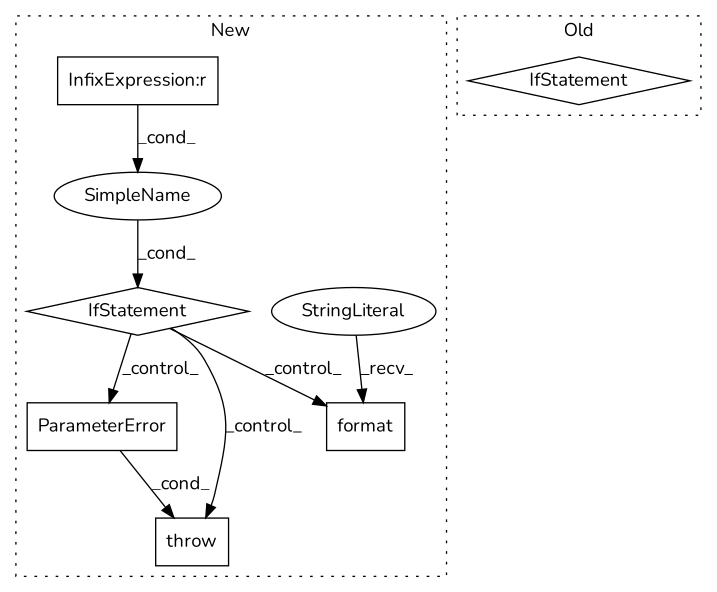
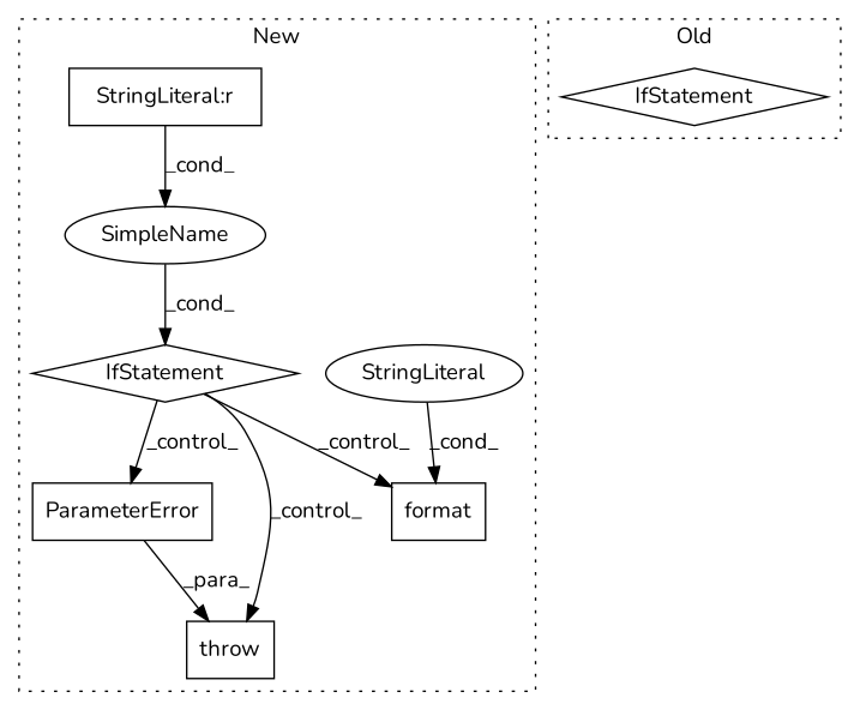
  digraph {
    fontname=Nunito
    node [a=32 fontname=Nunito l="4,2" shape=box]
    edge [fontname=Nunito]
    n1 [l="15,1" label=ParameterError s="2817,2944"]
    n2 [a=53 l=6 label=throw s=2811]
    n3 [a=25 label=IfStatement s="2771,2801" shape=diamond]
    n4 [l="7,1" label=format s="2913,2943"]
    n5 [a=42 label=SimpleName shape=ellipse l=""]
    n6 [a=45 l=80 label=StringLiteral s=2832 shape=ellipse]
-   n7 [a=27 l=3 label="InfixExpression:r" s=2783]
+   n7 [a=27 l=3 label="StringLiteral:r" s=2783]
    n8 [a=25 label=IfStatement s="2709,2789" shape=diamond]
    subgraph cluster_1 {
      label=New
      style=dotted
      n1
      n2
      n3
      n4
      n5
      n6
      n7
    }
    subgraph cluster_2 {
      label=Old
      style=dotted
      n8
    }
-   n1 -> n2 [label=_cond_]
+   n1 -> n2 [label=_para_]
    n3 -> n1 [label=_control_]
    n3 -> n2 [label=_control_]
    n3 -> n4 [label=_control_]
    n5 -> n3 [label=_cond_]
-   n6 -> n4 [label=_recv_]
+   n6 -> n4 [label=_cond_]
    n7 -> n5 [label=_cond_]
  }
